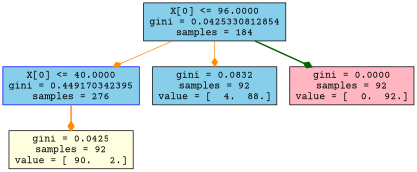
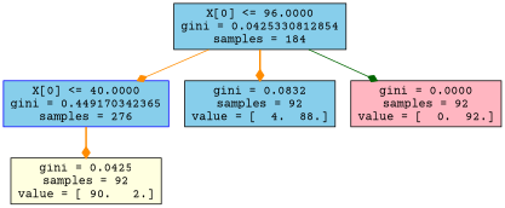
  digraph {
    fontname="Courier Prime"
    node [color=black fillcolor=skyblue fontname="Courier Prime" shape=box style=filled]
    edge [arrowhead=diamond color=darkorange fontname="Courier Prime" style=bold]
-   n1 [color=blue label="X[0] <= 40.0000\ngini = 0.449170342395\nsamples = 276"]
+   n1 [color=blue label="X[0] <= 40.0000\ngini = 0.449170342365\nsamples = 276"]
    n2 [fillcolor=lightyellow label="gini = 0.0425\nsamples = 92\nvalue = [ 90.   2.]"]
    n3 [label="X[0] <= 96.0000\ngini = 0.0425330812854\nsamples = 184"]
    n4 [label="gini = 0.0832\nsamples = 92\nvalue = [  4.  88.]"]
    n5 [fillcolor=lightpink label="gini = 0.0000\nsamples = 92\nvalue = [  0.  92.]"]
    n1 -> n2
    n3 -> n1 [style=solid]
-   n3 -> n4 [style=solid]
-   n3 -> n5 [color=darkgreen]
+   n3 -> n4
+   n3 -> n5 [color=darkgreen style=solid]
  }
